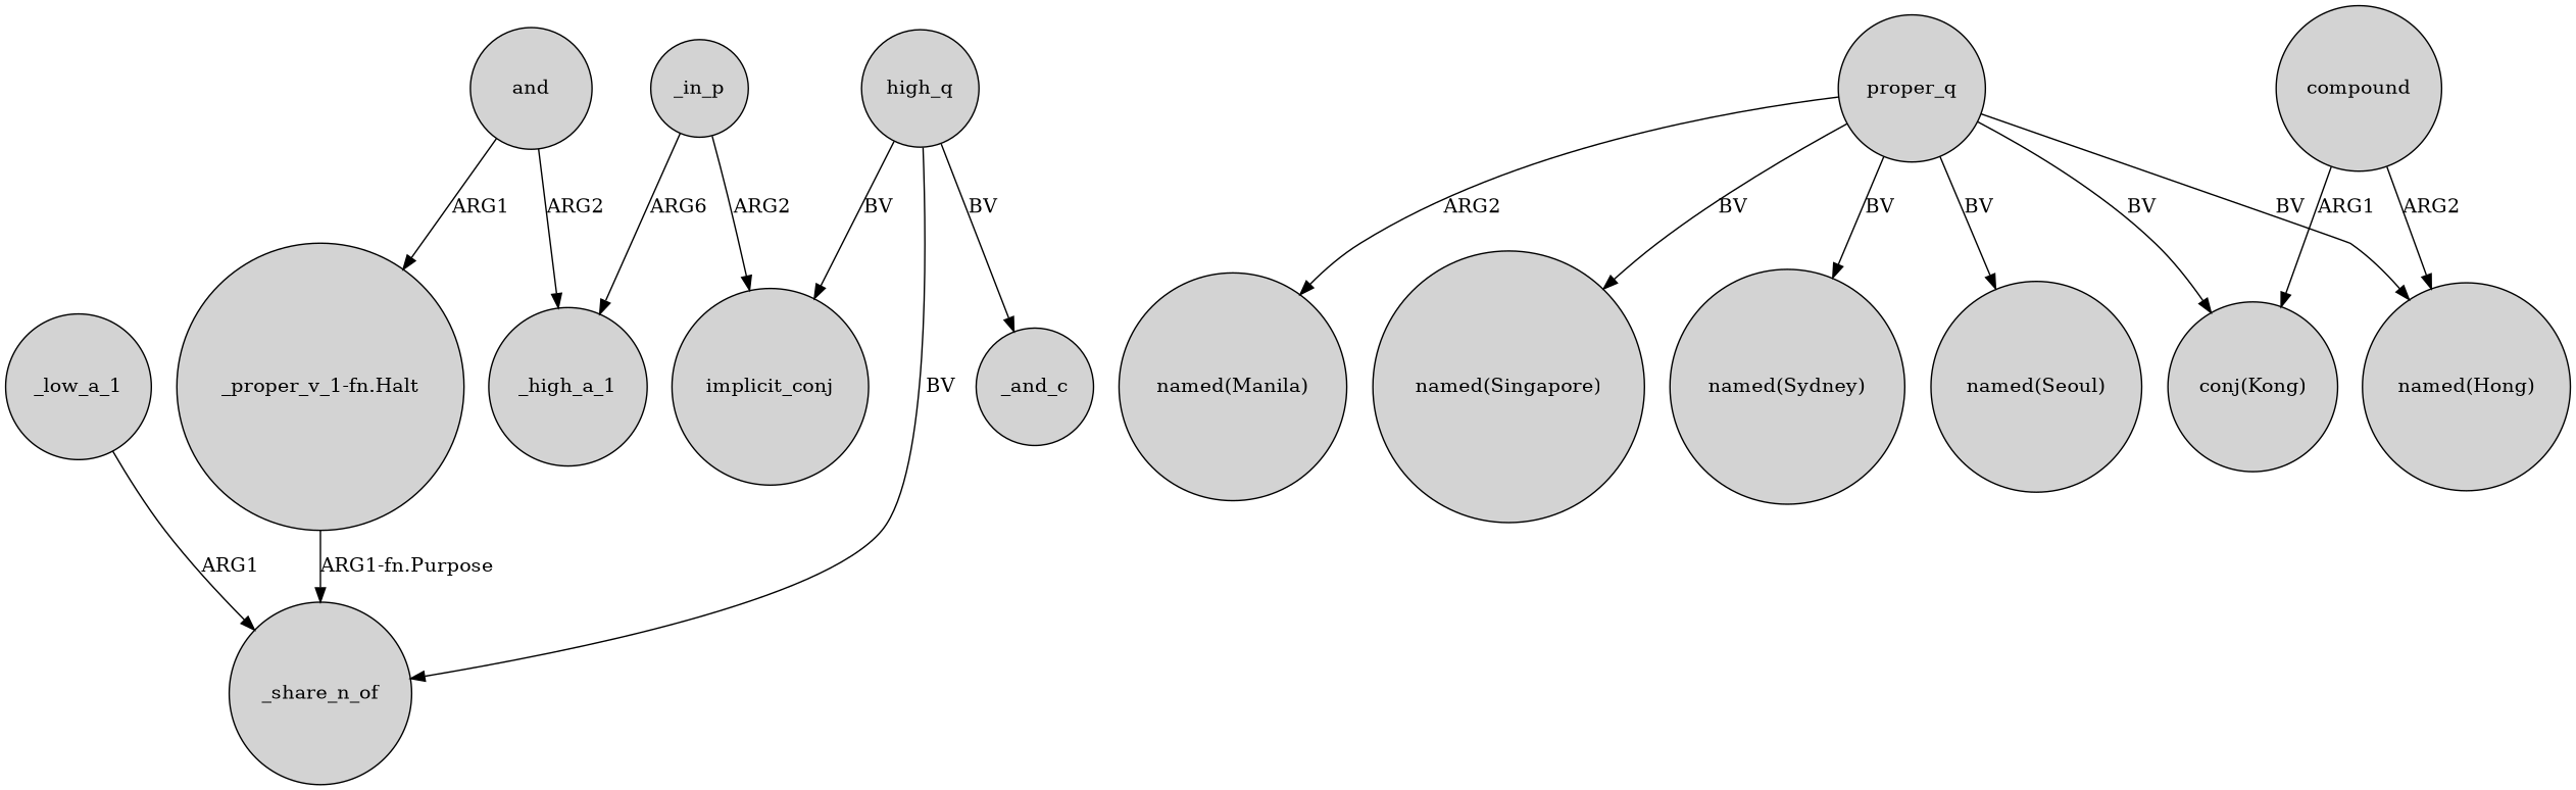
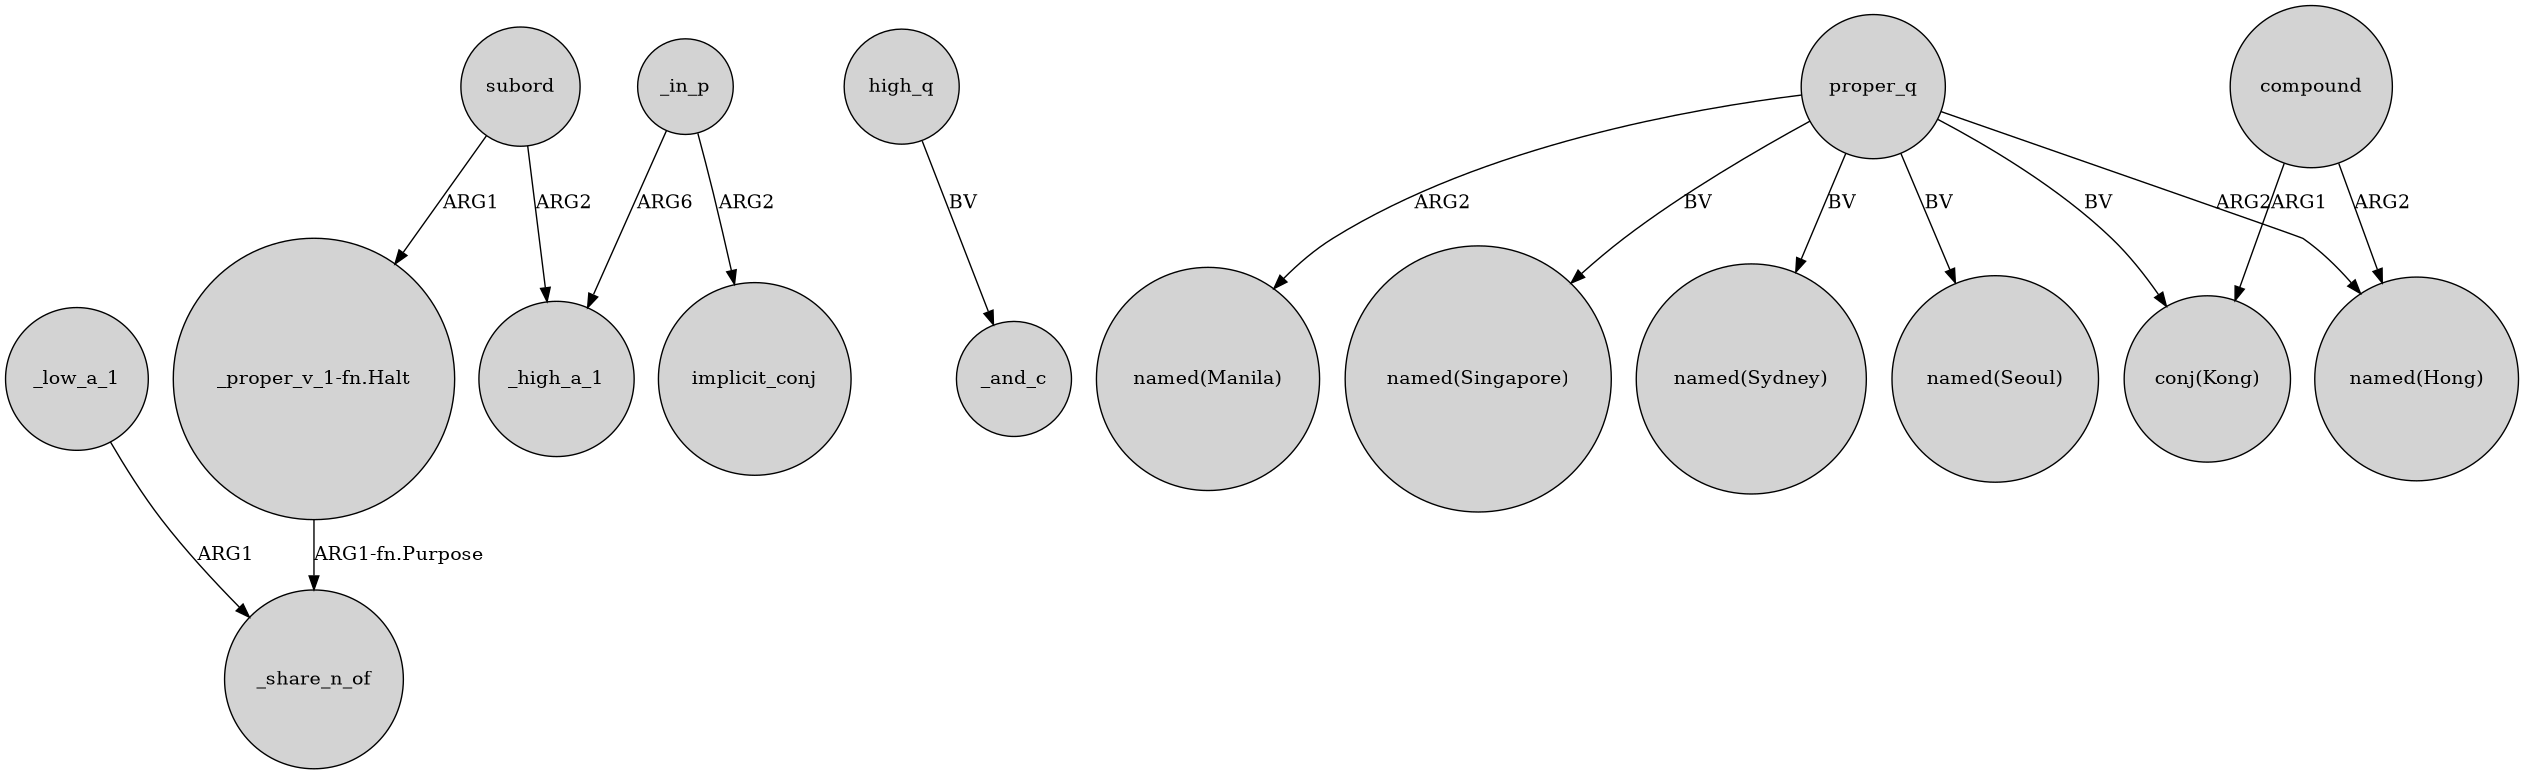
  digraph {
    node [shape=circle style=filled]
    _low_a_1
    _share_n_of
    _in_p
    _high_a_1
    implicit_conj
-   subord [label=and]
+   subord
    n7 [label="_proper_v_1-fn.Halt"]
    n8 [label=high_q]
    _and_c
    proper_q
    "named(Singapore)"
    "named(Sydney)"
    "named(Manila)"
    n14 [label="conj(Kong)"]
    "named(Hong)"
    "named(Seoul)"
    compound
    _low_a_1 -> _share_n_of [label=ARG1]
    _in_p -> _high_a_1 [label=ARG6]
    _in_p -> implicit_conj [label=ARG2]
    subord -> _high_a_1 [label=ARG2]
    subord -> n7 [label=ARG1]
    n7 -> _share_n_of [label="ARG1-fn.Purpose"]
-   n8 -> _share_n_of [label=BV]
-   n8 -> implicit_conj [label=BV]
    n8 -> _and_c [label=BV]
    proper_q -> "named(Singapore)" [label=BV]
    proper_q -> "named(Sydney)" [label=BV]
    proper_q -> "named(Manila)" [label=ARG2]
    proper_q -> n14 [label=BV]
-   proper_q -> "named(Hong)" [label=BV]
+   proper_q -> "named(Hong)" [label=ARG2]
    proper_q -> "named(Seoul)" [label=BV]
    compound -> n14 [label=ARG1]
    compound -> "named(Hong)" [label=ARG2]
  }
